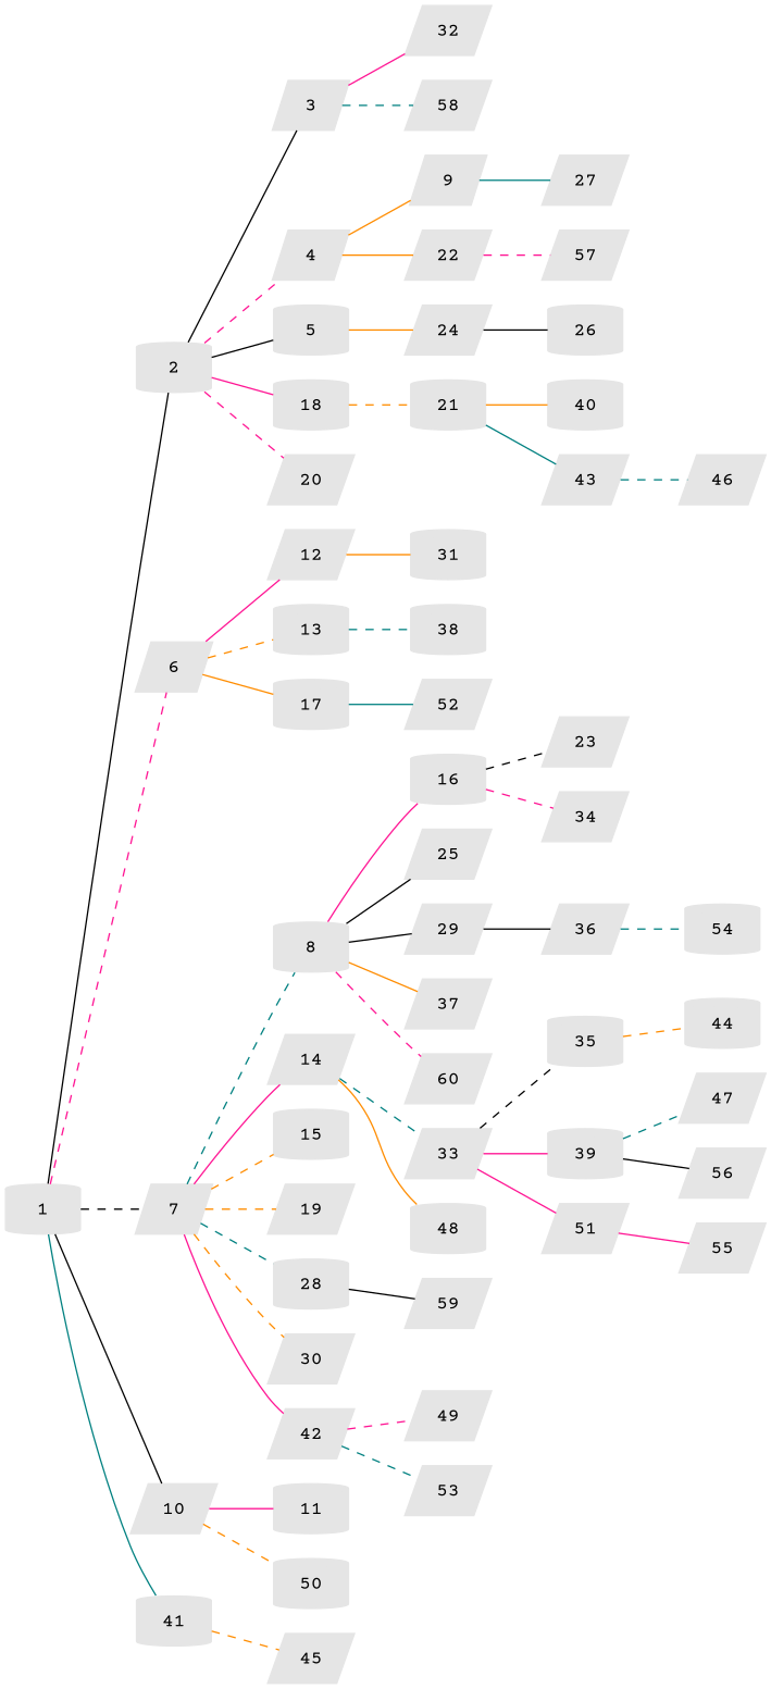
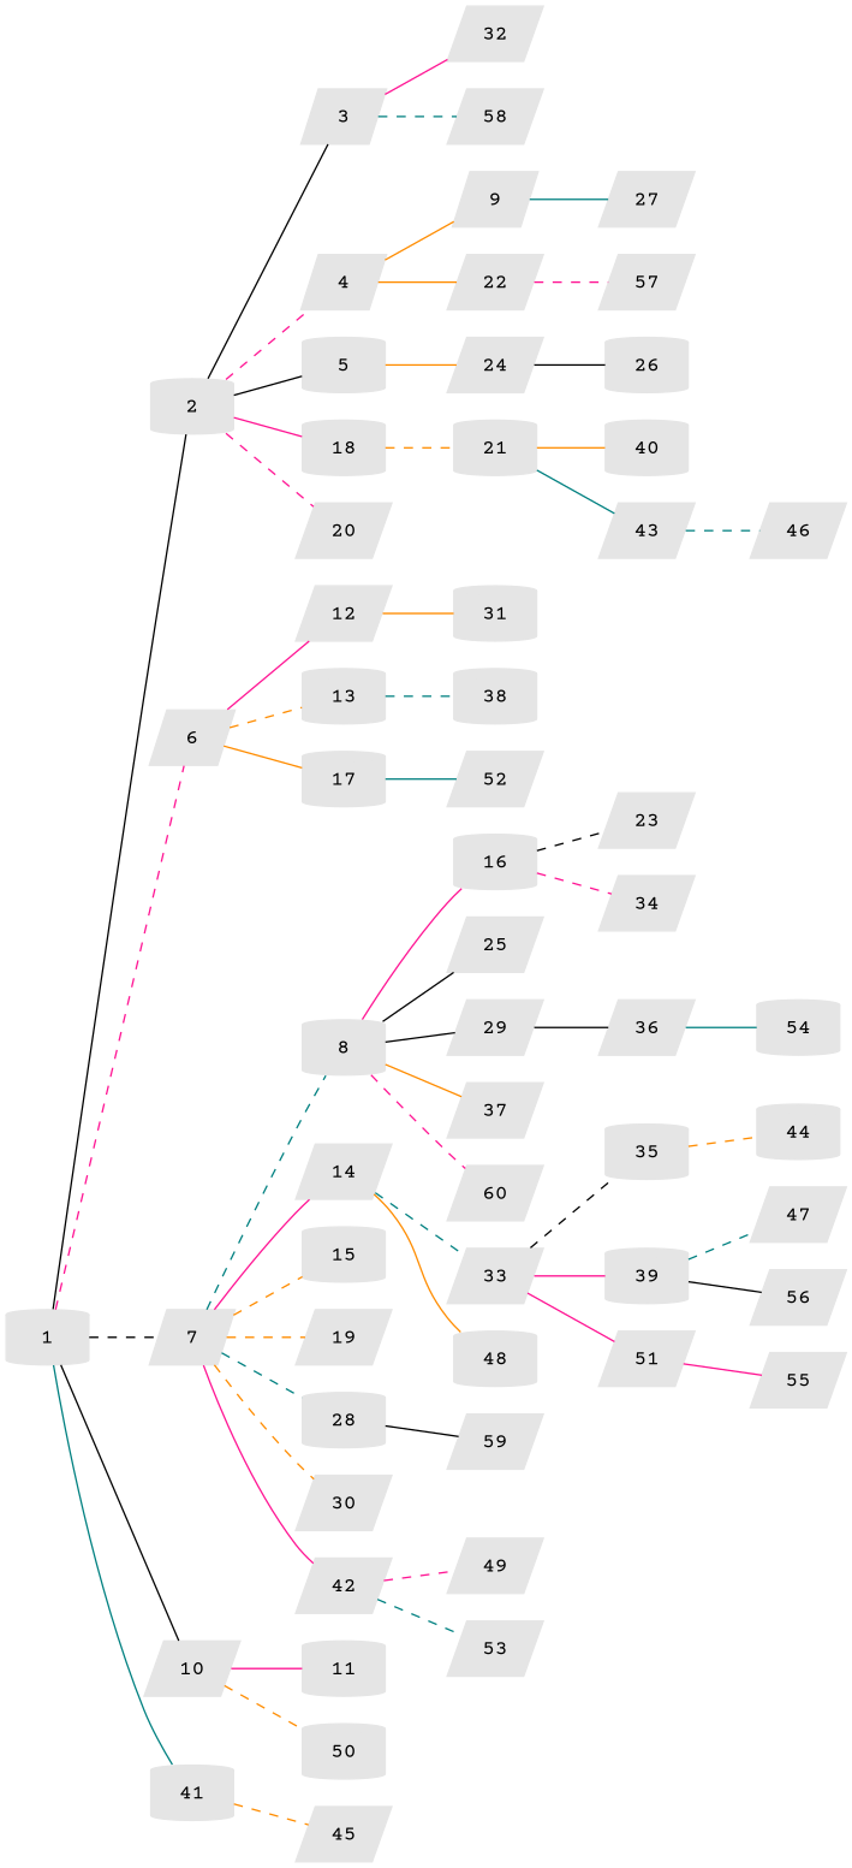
  graph {
    fontname="Courier Prime"
    rankdir=LR
    node [color=gray90 fontname="Courier Prime" shape=parallelogram style=filled]
    edge [color=deeppink fontname="Courier Prime" style=solid]
    1 [shape=cylinder]
    2 [shape=cylinder]
    6
    7
    10
    41 [shape=cylinder]
    3
    4
    5 [shape=cylinder]
    18 [shape=cylinder]
    20
    12
    13 [shape=cylinder]
    17 [shape=cylinder]
    8 [shape=cylinder]
    14
    15 [shape=cylinder]
    19
    28 [shape=cylinder]
    30
    42
    11 [shape=cylinder]
    50 [shape=cylinder]
    45
    32
    58
    9
    22
    24
    21 [shape=cylinder]
    27
    57
    26 [shape=cylinder]
    31 [shape=cylinder]
    38 [shape=cylinder]
    52
    16 [shape=cylinder]
    25
    29
    37
    60
    33
    48 [shape=cylinder]
    59
    49
    53
    23
    34
    36
    35 [shape=cylinder]
    39 [shape=cylinder]
    51
    40 [shape=cylinder]
    43
    46
    54 [shape=cylinder]
    44 [shape=cylinder]
    47
    56
    55
    1 -- 2 [color=black]
    1 -- 6 [style=dashed]
    1 -- 7 [color=black style=dashed]
    1 -- 10 [color=black]
    1 -- 41 [color=teal]
    2 -- 3 [color=black]
    2 -- 4 [style=dashed]
    2 -- 5 [color=black]
    2 -- 18
    2 -- 20 [style=dashed]
    6 -- 12
    6 -- 13 [color=darkorange style=dashed]
    6 -- 17 [color=darkorange]
    7 -- 8 [color=teal style=dashed]
    7 -- 14
    7 -- 15 [color=darkorange style=dashed]
    7 -- 19 [color=darkorange style=dashed]
    7 -- 28 [color=teal style=dashed]
    7 -- 30 [color=darkorange style=dashed]
    7 -- 42
    10 -- 11
    10 -- 50 [color=darkorange style=dashed]
    41 -- 45 [color=darkorange style=dashed]
    3 -- 32
    3 -- 58 [color=teal style=dashed]
    4 -- 9 [color=darkorange]
    4 -- 22 [color=darkorange]
    5 -- 24 [color=darkorange]
    18 -- 21 [color=darkorange style=dashed]
    12 -- 31 [color=darkorange]
    13 -- 38 [color=teal style=dashed]
    17 -- 52 [color=teal]
    8 -- 16
    8 -- 25 [color=black]
    8 -- 29 [color=black]
    8 -- 37 [color=darkorange]
    8 -- 60 [style=dashed]
    14 -- 33 [color=teal style=dashed]
    14 -- 48 [color=darkorange]
    28 -- 59 [color=black]
    42 -- 49 [style=dashed]
    42 -- 53 [color=teal style=dashed]
    9 -- 27 [color=teal]
    22 -- 57 [style=dashed]
    24 -- 26 [color=black]
    21 -- 40 [color=darkorange]
    21 -- 43 [color=teal]
    16 -- 23 [color=black style=dashed]
    16 -- 34 [style=dashed]
    29 -- 36 [color=black]
    33 -- 35 [color=black style=dashed]
    33 -- 39
    33 -- 51
-   36 -- 54 [color=teal style=dashed]
+   36 -- 54 [color=teal]
    35 -- 44 [color=darkorange style=dashed]
    39 -- 47 [color=teal style=dashed]
    39 -- 56 [color=black]
    51 -- 55
    43 -- 46 [color=teal style=dashed]
  }
